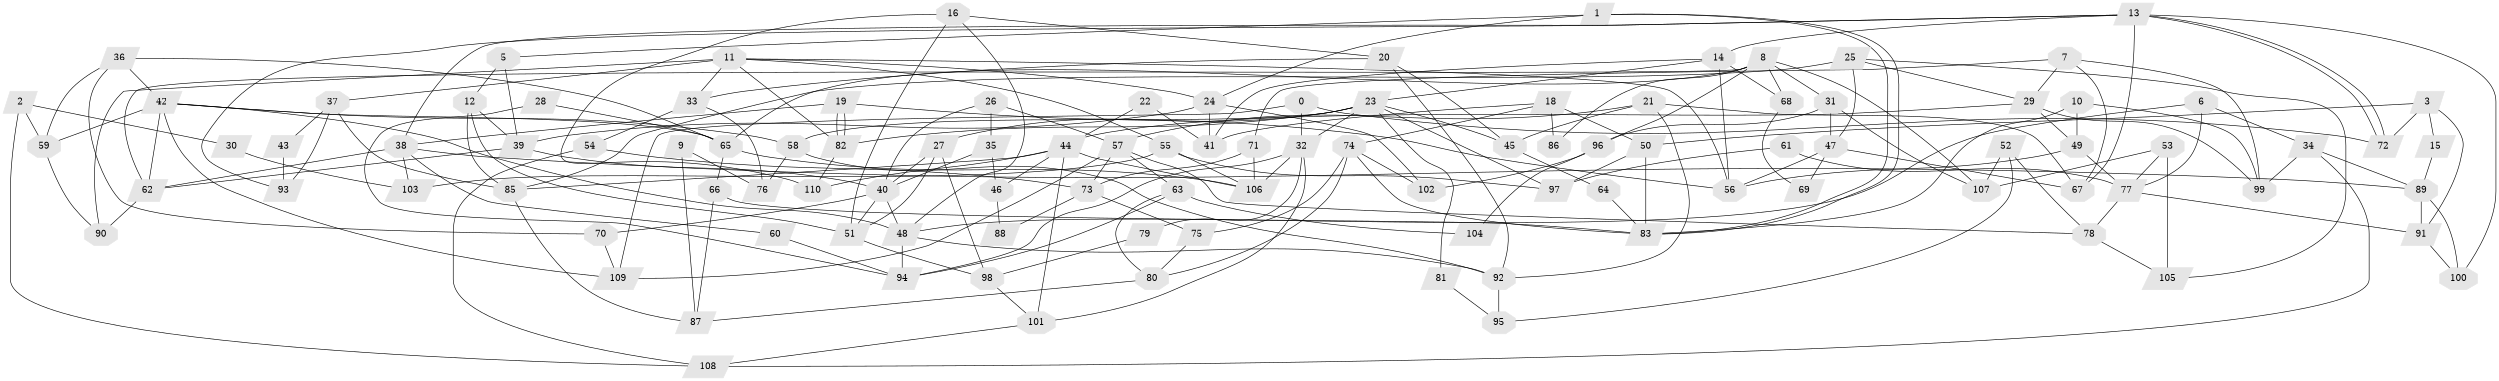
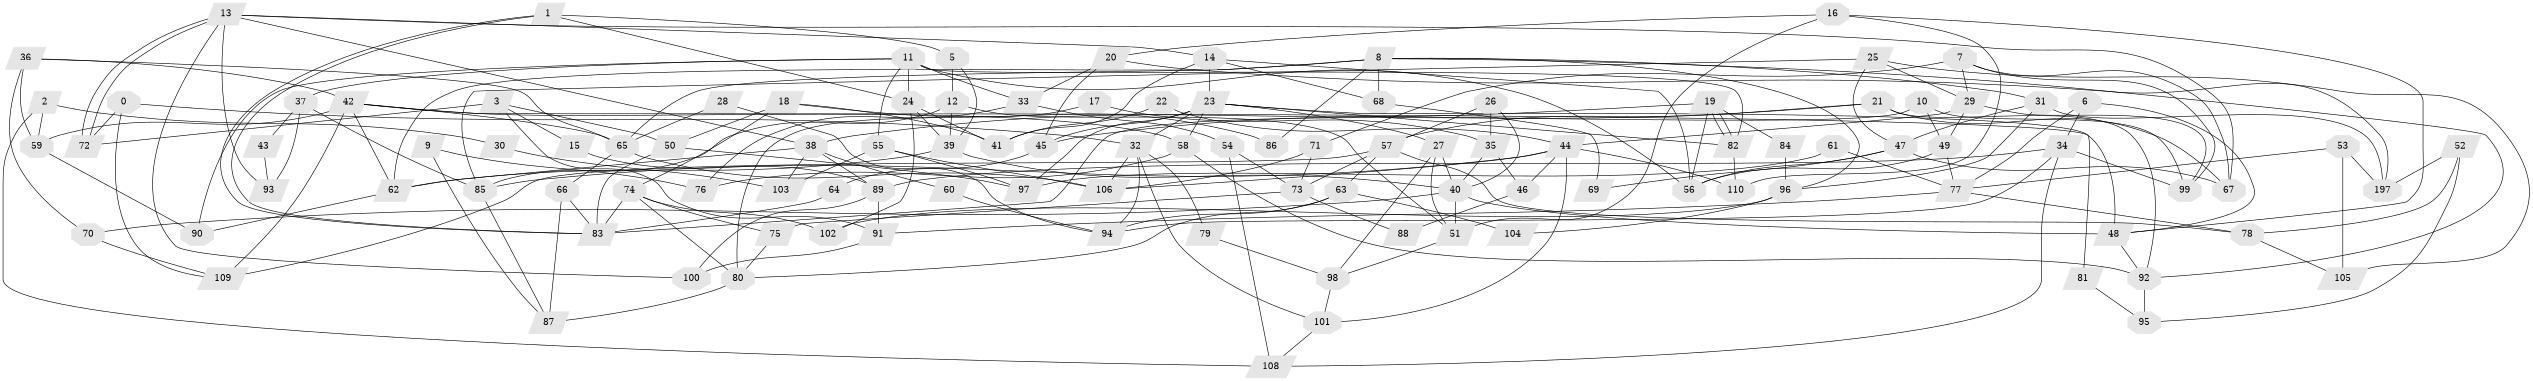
  graph {
    node [color=gray90 shape=octagon style=filled]
    1 [shape=parallelogram]
    5
    24
    83 [shape=parallelogram]
    12
    39 [shape=parallelogram]
    41
    102
    2 [shape=parallelogram]
    30 [shape=parallelogram]
    59
    108 [shape=parallelogram]
    103 [shape=parallelogram]
    90
    3 [shape=parallelogram]
    15 [shape=parallelogram]
    50 [shape=parallelogram]
    72 [shape=parallelogram]
    91 [shape=parallelogram]
    89
    97 [shape=parallelogram]
    100
    n23 [label=0]
    32 [shape=parallelogram]
    109 [shape=parallelogram]
    94 [shape=parallelogram]
    79 [shape=parallelogram]
    101
    106 [shape=parallelogram]
    51 [shape=parallelogram]
    85
    62 [shape=parallelogram]
    40
    34 [shape=parallelogram]
    6
    48 [shape=parallelogram]
    77 [shape=parallelogram]
    99
    92
    78
    29 [shape=parallelogram]
    7
    67
    71
    49
    44 [shape=parallelogram]
    73
    8 [shape=parallelogram]
    31
    65
    68
    86
    96
-   107
+   107 [label=197]
    47
    66
    69 [shape=parallelogram]
    104 [shape=parallelogram]
    9 [shape=parallelogram]
    76 [shape=parallelogram]
    87 [shape=parallelogram]
    10
    56
    11
    33 [shape=parallelogram]
    37
    55
    82 [shape=parallelogram]
    54
    93 [shape=parallelogram]
    43 [shape=parallelogram]
    110
    98
    13 [shape=parallelogram]
    14
    38
    23 [shape=parallelogram]
    60 [shape=parallelogram]
    45
    27 [shape=parallelogram]
    58
    81 [shape=parallelogram]
    16
    20 [shape=parallelogram]
    35 [shape=parallelogram]
+   17
    80
    46
    18 [shape=parallelogram]
    74
    75 [shape=parallelogram]
    19 [shape=parallelogram]
+   84 [shape=parallelogram]
    64
    95
    21
    57 [shape=parallelogram]
    63
    22
    25 [shape=parallelogram]
    105 [shape=parallelogram]
    26
    70
    28 [shape=parallelogram]
    88 [shape=parallelogram]
    36 [shape=parallelogram]
    42 [shape=parallelogram]
    52 [shape=parallelogram]
    53
    61
    1 -- 5
    1 -- 24
    1 -- 83
    1 -- 83
    5 -- 12
    5 -- 39
    24 -- 39
    24 -- 41
    24 -- 102
    12 -- 39
    12 -- 51
    12 -- 85
    39 -- 62
    39 -- 40
    2 -- 30
    2 -- 59
    2 -- 108
    30 -- 103
    59 -- 90
    3 -- 15
    3 -- 50
    3 -- 72
    3 -- 91
    15 -- 89
    50 -- 83
    50 -- 97
    91 -- 100
    89 -- 91
    89 -- 100
    n23 -- 72
    n23 -- 32
    n23 -- 109
    32 -- 94
    32 -- 79
    32 -- 101
    32 -- 106
    79 -- 98
    101 -- 108
    51 -- 98
    85 -- 87
    62 -- 90
    40 -- 51
    40 -- 48
    40 -- 70
    34 -- 108
    34 -- 89
-   48 -- 94
+   34 -- 94
    34 -- 99
    6 -- 34
    6 -- 48
    6 -- 77
    48 -- 92
    77 -- 91
    77 -- 78
    92 -- 95
    78 -- 105
    29 -- 99
    29 -- 49
    29 -- 44
    7 -- 99
    7 -- 29
    7 -- 67
    7 -- 71
    71 -- 106
    71 -- 73
    49 -- 77
    49 -- 56
    44 -- 101
    44 -- 106
    44 -- 85
    44 -- 110
    44 -- 46
    73 -- 75
    73 -- 88
    8 -- 62
    8 -- 31
    8 -- 65
    8 -- 68
    8 -- 86
    8 -- 96
    8 -- 107
    31 -- 96
    31 -- 107
    31 -- 47
    65 -- 106
    65 -- 66
    68 -- 69
    96 -- 102
    96 -- 104
    47 -- 67
    47 -- 69
    47 -- 56
    66 -- 83
    66 -- 87
    9 -- 76
    9 -- 87
    10 -- 83
    10 -- 99
    10 -- 49
    11 -- 24
    11 -- 90
    11 -- 56
    11 -- 33
    11 -- 37
    11 -- 55
    11 -- 82
    33 -- 76
    33 -- 54
    37 -- 85
    37 -- 93
    37 -- 43
    55 -- 103
    55 -- 97
    55 -- 106
    82 -- 110
    54 -- 108
    54 -- 73
    43 -- 93
    98 -- 101
    13 -- 72
    13 -- 72
    13 -- 100
    13 -- 67
    13 -- 93
    13 -- 14
    13 -- 38
    14 -- 41
    14 -- 68
    14 -- 56
    14 -- 23
    38 -- 103
    38 -- 89
    38 -- 62
    38 -- 60
    23 -- 97
    23 -- 32
    23 -- 82
    23 -- 45
    23 -- 27
    23 -- 58
    23 -- 81
    60 -- 94
    45 -- 64
    27 -- 51
    27 -- 40
    27 -- 98
    58 -- 92
    58 -- 76
    81 -- 95
    16 -- 51
    16 -- 48
    16 -- 110
    16 -- 20
    20 -- 92
    20 -- 33
    20 -- 45
    35 -- 40
    35 -- 46
+   17 -- 35
+   17 -- 80
    80 -- 87
    46 -- 88
    18 -- 41
    18 -- 50
    18 -- 86
    18 -- 74
    74 -- 83
    74 -- 102
    74 -- 80
    74 -- 75
    75 -- 80
    19 -- 56
    19 -- 82
    19 -- 82
    19 -- 38
+   19 -- 84
+   84 -- 96
    64 -- 83
    21 -- 92
    21 -- 67
    21 -- 45
    21 -- 57
    57 -- 109
    57 -- 78
    57 -- 73
    57 -- 63
    63 -- 94
    63 -- 104
    63 -- 80
    22 -- 41
    22 -- 44
    25 -- 85
    25 -- 29
    25 -- 47
    25 -- 105
    26 -- 40
    26 -- 35
    26 -- 57
    70 -- 109
    28 -- 94
    28 -- 65
    36 -- 59
    36 -- 65
    36 -- 70
    36 -- 42
    42 -- 59
    42 -- 109
    42 -- 62
    42 -- 48
    42 -- 65
    42 -- 58
    52 -- 78
    52 -- 107
    52 -- 95
    53 -- 77
    53 -- 107
    53 -- 105
    61 -- 97
    61 -- 77
  }
